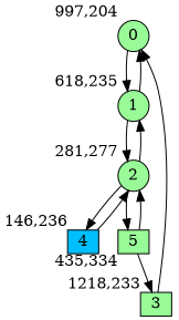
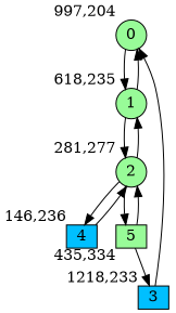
  digraph {
    bgcolor=white
    node [fillcolor=palegreen fixedsize=true shape=circle style=filled]
    0 [height=0.3 width=0.4 xlabel="997,204"]
    1 [height=0.3 width=0.4 xlabel="618,235"]
    2 [height=0.3 width=0.4 xlabel="281,277"]
-   3 [height=0.3 shape=box width=0.4 xlabel="1218,233"]
+   3 [fillcolor=deepskyblue height=0.3 shape=box width=0.4 xlabel="1218,233"]
    4 [fillcolor=deepskyblue height=0.3 shape=box width=0.4 xlabel="146,236"]
    5 [height=0.3 shape=box width=0.4 xlabel="435,334"]
    0 -> 1
    1 -> 0
    1 -> 2
    2 -> 1
    2 -> 4
    2 -> 5
    3 -> 0
    4 -> 2
    5 -> 2
    5 -> 3
  }
